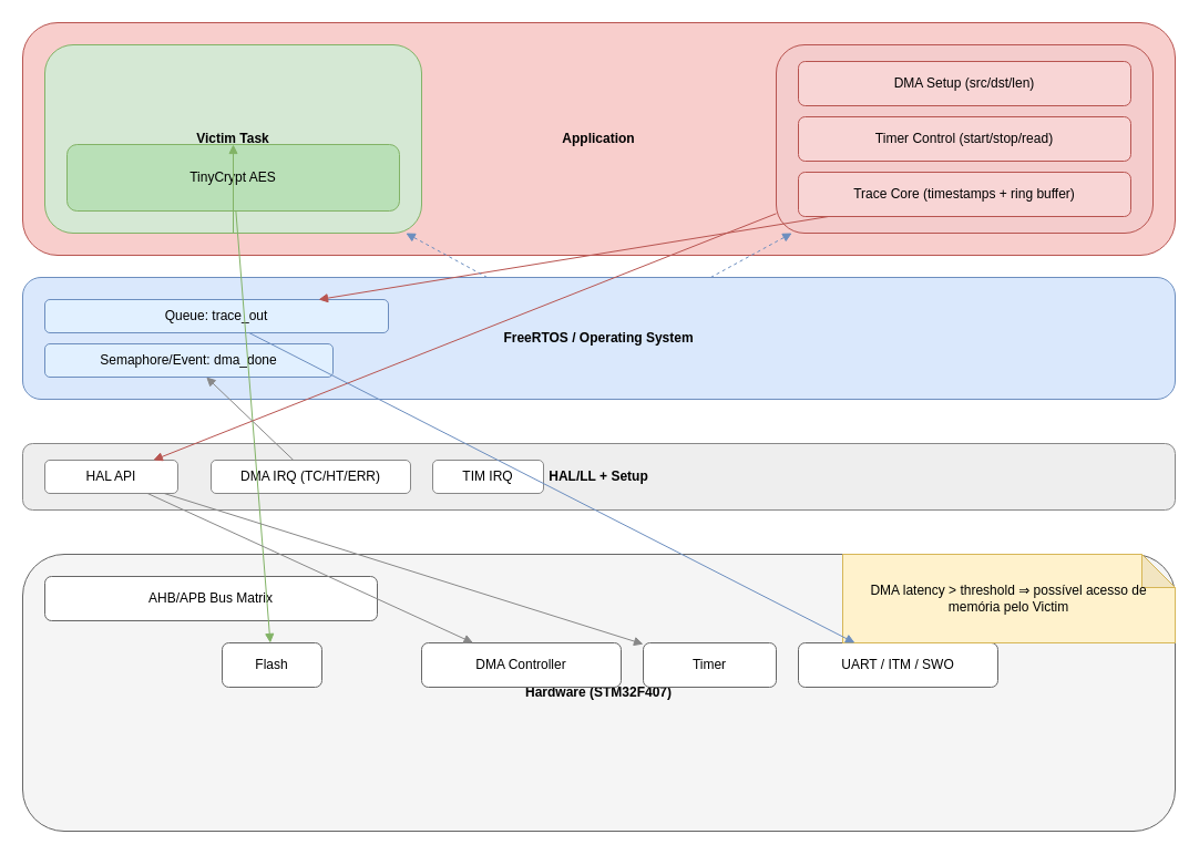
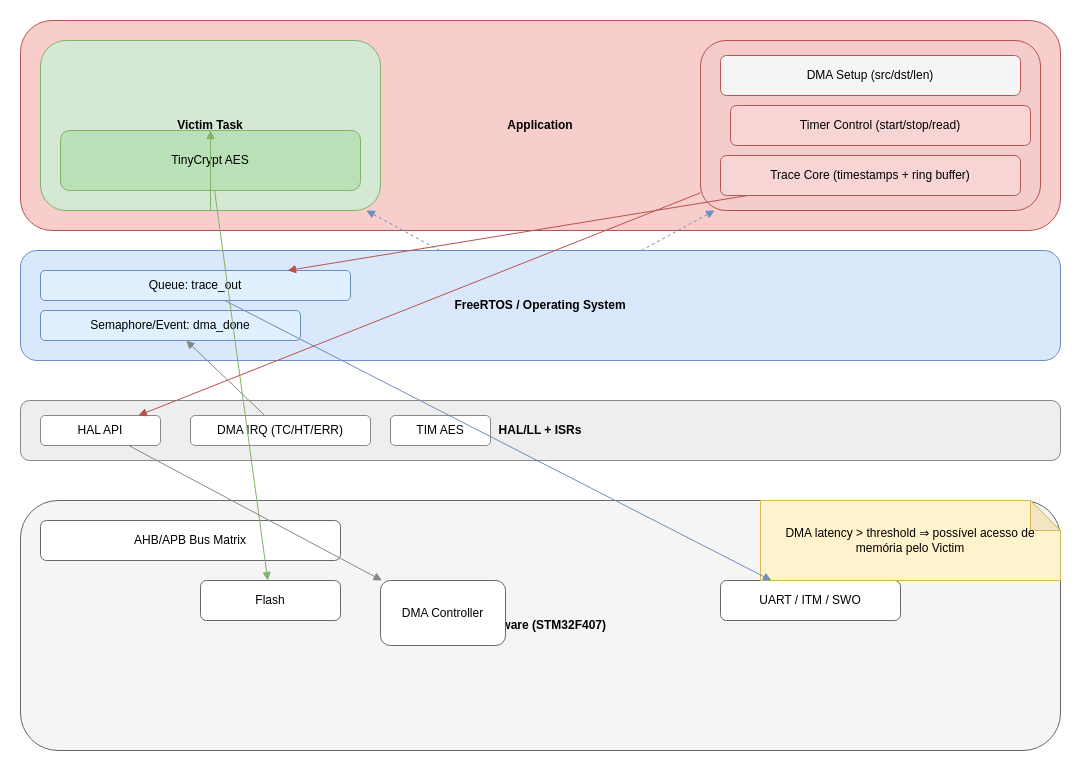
  <mxCell id="0" />
  <mxCell id="1" parent="0" />
  <mxCell id="2" value="Application" style="rounded=1;whiteSpace=wrap;html=1;fontStyle=1;fillColor=#f8cecc;strokeColor=#b85450;" parent="1" vertex="1"><mxGeometry x="20" y="20" width="1040" height="210" as="geometry" /></mxCell>
  <mxCell id="3" value="Victim Task" style="rounded=1;whiteSpace=wrap;html=1;fillColor=#d5e8d4;strokeColor=#82b366;fontStyle=1;" parent="2" vertex="1"><mxGeometry x="20" y="20" width="340" height="170" as="geometry" /></mxCell>
  <mxCell id="4" value="TinyCrypt AES" style="rounded=1;whiteSpace=wrap;html=1;fillColor=#b9e0b7;strokeColor=#82b366;" parent="3" vertex="1"><mxGeometry x="20" y="90" width="300" height="60" as="geometry" /></mxCell>
  <mxCell id="5" value="Spy Task" style="rounded=1;whiteSpace=wrap;html=1;fillColor=#f4cccc;strokeColor=#b85450;fontStyle=1;" parent="2" vertex="1"><mxGeometry x="680" y="20" width="340" height="170" as="geometry" /></mxCell>
- <mxCell id="6" value="DMA Setup (src/dst/len)" style="rounded=1;whiteSpace=wrap;html=1;fillColor=#f8d5d5;strokeColor=#b85450;" parent="5" vertex="1"><mxGeometry x="20" y="15" width="300" height="40" as="geometry" /></mxCell>
- <mxCell id="7" value="Timer Control (start/stop/read)" style="rounded=1;whiteSpace=wrap;html=1;fillColor=#f8d5d5;strokeColor=#b85450;" parent="5" vertex="1"><mxGeometry x="20" y="65" width="300" height="40" as="geometry" /></mxCell>
+ <mxCell id="6" value="DMA Setup (src/dst/len)" style="rounded=1;whiteSpace=wrap;html=1;fillColor=#f5f5f5;strokeColor=#b85450;" parent="5" vertex="1"><mxGeometry x="20" y="15" width="300" height="40" as="geometry" /></mxCell>
+ <mxCell id="7" value="Timer Control (start/stop/read)" style="rounded=1;whiteSpace=wrap;html=1;fillColor=#f8d5d5;strokeColor=#b85450;" parent="5" vertex="1"><mxGeometry x="30" y="65" width="300" height="40" as="geometry" /></mxCell>
  <mxCell id="8" value="Trace Core (timestamps + ring buffer)" style="rounded=1;whiteSpace=wrap;html=1;fillColor=#f8d5d5;strokeColor=#b85450;" parent="5" vertex="1"><mxGeometry x="20" y="115" width="300" height="40" as="geometry" /></mxCell>
  <mxCell id="9" value="FreeRTOS / Operating System" style="rounded=1;whiteSpace=wrap;html=1;fontStyle=1;fillColor=#dae8fc;strokeColor=#6c8ebf;" parent="1" vertex="1"><mxGeometry x="20" y="250" width="1040" height="110" as="geometry" /></mxCell>
  <mxCell id="10" value="Queue: trace_out" style="rounded=1;whiteSpace=wrap;html=1;fillColor=#e1f0ff;strokeColor=#6c8ebf;" parent="9" vertex="1"><mxGeometry x="20" y="20" width="310" height="30" as="geometry" /></mxCell>
  <mxCell id="11" value="Semaphore/Event: dma_done" style="rounded=1;whiteSpace=wrap;html=1;fillColor=#e1f0ff;strokeColor=#6c8ebf;" parent="9" vertex="1"><mxGeometry x="20" y="60" width="260" height="30" as="geometry" /></mxCell>
- <mxCell id="12" value="HAL/LL + Setup" style="rounded=1;whiteSpace=wrap;html=1;fontStyle=1;fillColor=#eeeeee;strokeColor=#888888;" parent="1" vertex="1"><mxGeometry x="20" y="400" width="1040" height="60" as="geometry" /></mxCell>
+ <mxCell id="12" value="HAL/LL + ISRs" style="rounded=1;whiteSpace=wrap;html=1;fontStyle=1;fillColor=#eeeeee;strokeColor=#888888;" parent="1" vertex="1"><mxGeometry x="20" y="400" width="1040" height="60" as="geometry" /></mxCell>
  <mxCell id="13" value="HAL API" style="rounded=1;whiteSpace=wrap;html=1;fillColor=#ffffff;strokeColor=#888888;" parent="12" vertex="1"><mxGeometry x="20" y="15" width="120" height="30" as="geometry" /></mxCell>
  <mxCell id="14" value="DMA IRQ (TC/HT/ERR)" style="rounded=1;whiteSpace=wrap;html=1;fillColor=#ffffff;strokeColor=#888888;" parent="12" vertex="1"><mxGeometry x="170" y="15" width="180" height="30" as="geometry" /></mxCell>
- <mxCell id="15" value="TIM IRQ" style="rounded=1;whiteSpace=wrap;html=1;fillColor=#ffffff;strokeColor=#888888;" parent="12" vertex="1"><mxGeometry x="370" y="15" width="100" height="30" as="geometry" /></mxCell>
+ <mxCell id="15" value="TIM AES" style="rounded=1;whiteSpace=wrap;html=1;fillColor=#ffffff;strokeColor=#888888;" parent="12" vertex="1"><mxGeometry x="370" y="15" width="100" height="30" as="geometry" /></mxCell>
  <mxCell id="16" value="Hardware (STM32F407)" style="rounded=1;whiteSpace=wrap;html=1;fontStyle=1;fillColor=#f5f5f5;strokeColor=#666666;" parent="1" vertex="1"><mxGeometry x="20" y="500" width="1040" height="250" as="geometry" /></mxCell>
  <mxCell id="17" value="AHB/APB Bus Matrix" style="rounded=1;whiteSpace=wrap;html=1;fillColor=#ffffff;strokeColor=#666666;" parent="16" vertex="1"><mxGeometry x="20" y="20" width="300" height="40" as="geometry" /></mxCell>
- <mxCell id="18" value="Flash" style="rounded=1;whiteSpace=wrap;html=1;fillColor=#ffffff;strokeColor=#666666;" parent="16" vertex="1"><mxGeometry x="180" y="80" width="90" height="40" as="geometry" /></mxCell>
- <mxCell id="19" value="DMA Controller" style="rounded=1;whiteSpace=wrap;html=1;fillColor=#ffffff;strokeColor=#666666;" parent="16" vertex="1"><mxGeometry x="360" y="80" width="180" height="40" as="geometry" /></mxCell>
- <mxCell id="20" value="Timer" style="rounded=1;whiteSpace=wrap;html=1;fillColor=#ffffff;strokeColor=#666666;" parent="16" vertex="1"><mxGeometry x="560" y="80" width="120" height="40" as="geometry" /></mxCell>
+ <mxCell id="18" value="Flash" style="rounded=1;whiteSpace=wrap;html=1;fillColor=#ffffff;strokeColor=#666666;" parent="16" vertex="1"><mxGeometry x="180" y="80" width="140" height="40" as="geometry" /></mxCell>
+ <mxCell id="19" value="DMA Controller" style="rounded=1;whiteSpace=wrap;html=1;fillColor=#ffffff;strokeColor=#666666;" parent="16" vertex="1"><mxGeometry x="360" y="80" width="125" height="65" as="geometry" /></mxCell>
  <mxCell id="21" value="UART / ITM / SWO" style="rounded=1;whiteSpace=wrap;html=1;fillColor=#ffffff;strokeColor=#666666;" parent="16" vertex="1"><mxGeometry x="700" y="80" width="180" height="40" as="geometry" /></mxCell>
  <mxCell id="22" value="DMA latency &gt; threshold ⇒ possível acesso de memória pelo Victim" style="shape=note;whiteSpace=wrap;html=1;backgroundOutline=1;darkOpacity=0.05;fillColor=#fff2cc;strokeColor=#d6b656;" parent="16" vertex="1"><mxGeometry x="740" width="300" height="80" as="geometry" /></mxCell>
  <mxCell id="23" style="endArrow=block;endFill=1;strokeColor=#82b366;" parent="1" source="3" target="4" edge="1"><mxGeometry relative="1" as="geometry" /></mxCell>
  <mxCell id="24" style="endArrow=block;endFill=1;dashed=0;strokeColor=#82b366;" parent="1" source="4" target="18" edge="1"><mxGeometry relative="1" as="geometry" /></mxCell>
  <mxCell id="25" style="endArrow=block;endFill=1;strokeColor=#b85450;" parent="1" source="5" target="13" edge="1"><mxGeometry relative="1" as="geometry" /></mxCell>
  <mxCell id="26" style="endArrow=block;endFill=1;strokeColor=#888888;" parent="1" source="13" target="19" edge="1"><mxGeometry relative="1" as="geometry" /></mxCell>
- <mxCell id="27" style="endArrow=block;endFill=1;strokeColor=#888888;" parent="1" source="13" target="20" edge="1"><mxGeometry relative="1" as="geometry" /></mxCell>
  <mxCell id="28" style="endArrow=block;endFill=1;strokeColor=#888888;" parent="1" source="14" target="11" edge="1"><mxGeometry relative="1" as="geometry" /></mxCell>
  <mxCell id="29" style="endArrow=block;endFill=1;strokeColor=#b85450;" parent="1" source="8" target="10" edge="1"><mxGeometry relative="1" as="geometry" /></mxCell>
  <mxCell id="30" style="endArrow=block;endFill=1;strokeColor=#6c8ebf;" parent="1" source="10" target="21" edge="1"><mxGeometry relative="1" as="geometry" /></mxCell>
  <mxCell id="31" style="endArrow=block;endFill=1;dashed=1;strokeColor=#6c8ebf;" parent="1" source="9" target="3" edge="1"><mxGeometry relative="1" as="geometry" /></mxCell>
  <mxCell id="32" style="endArrow=block;endFill=1;dashed=1;strokeColor=#6c8ebf;" parent="1" source="9" target="5" edge="1"><mxGeometry relative="1" as="geometry" /></mxCell>
